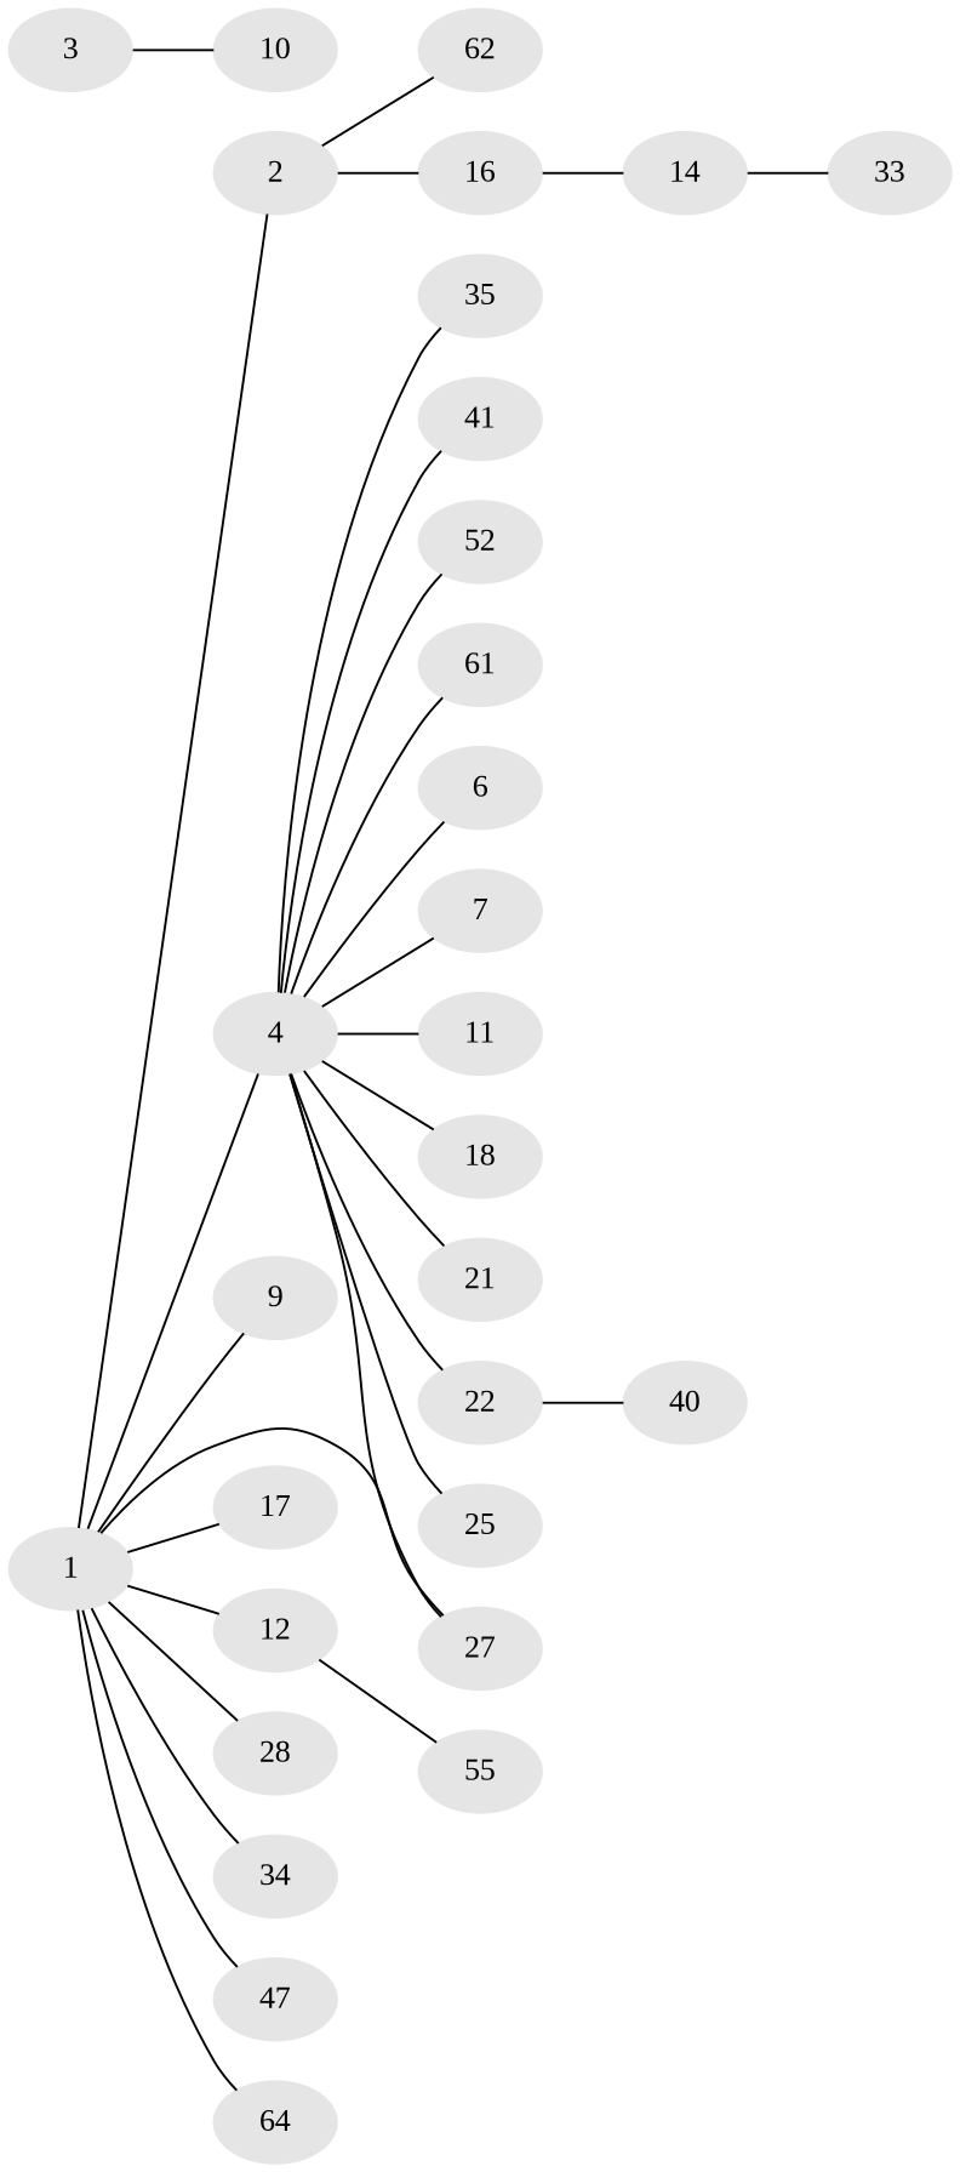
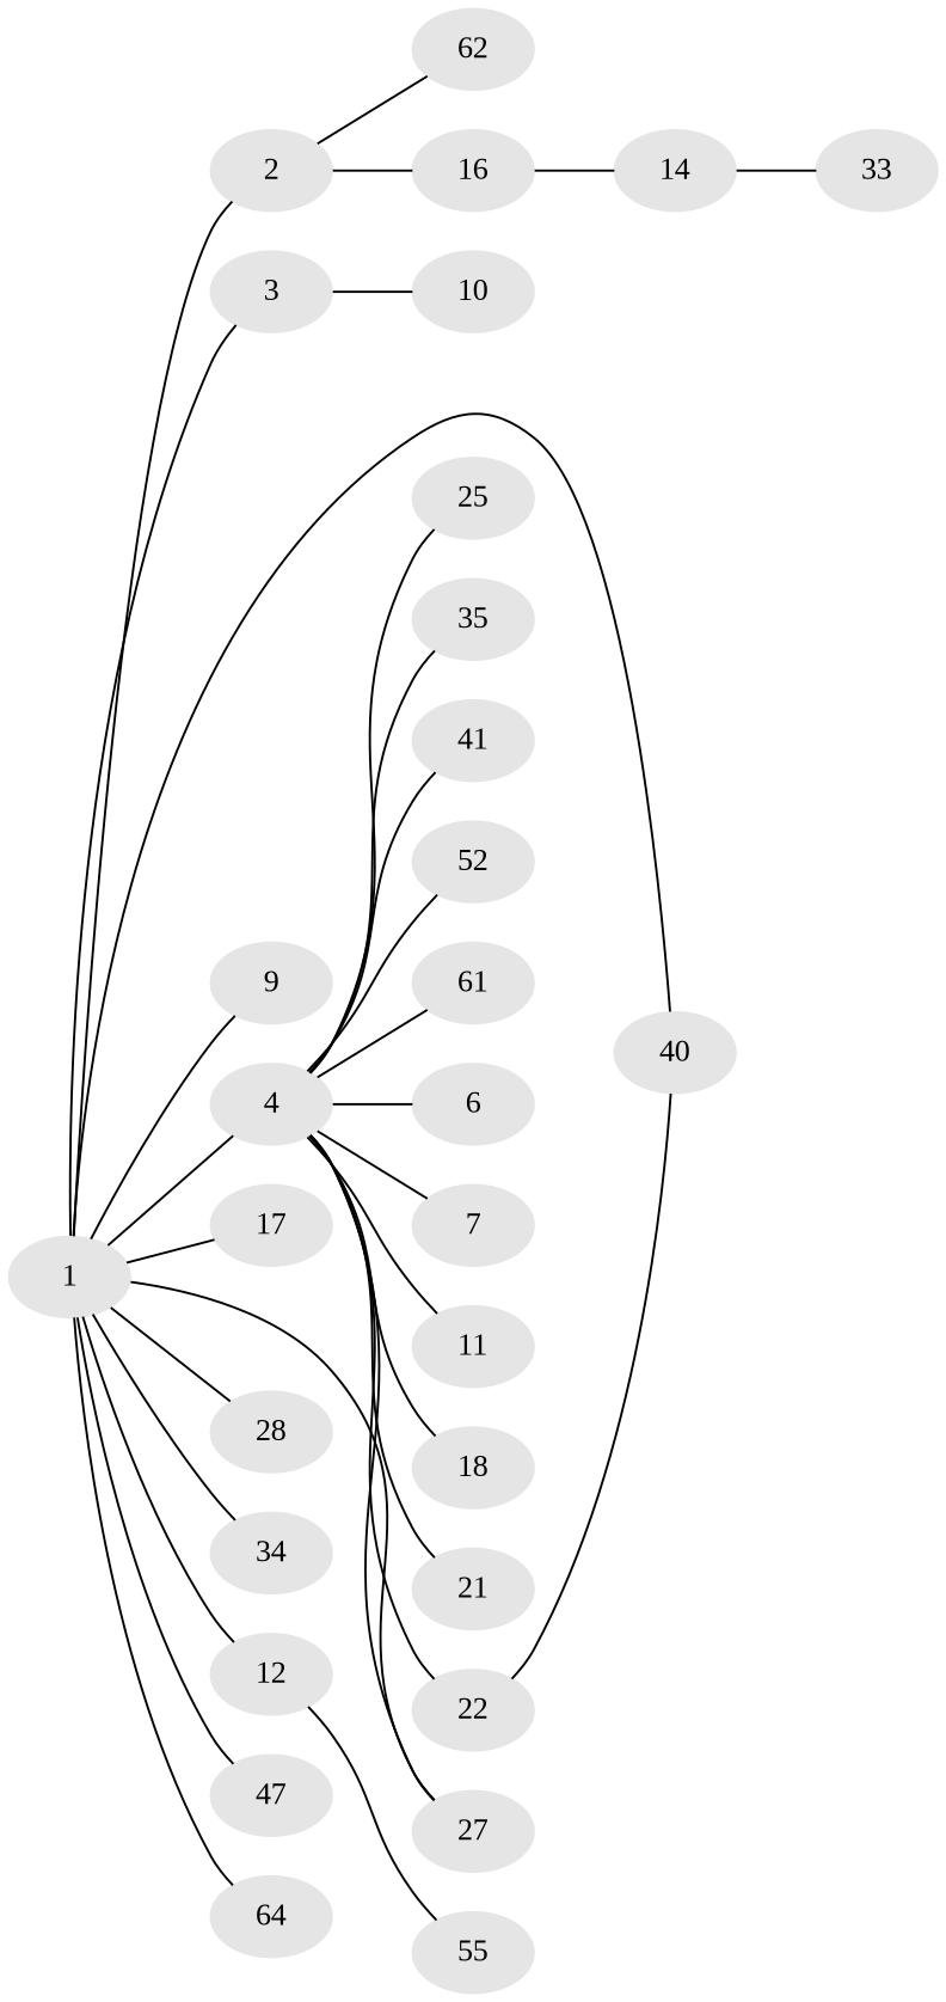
  graph {
    fontname="Liberation Serif"
    rankdir=LR
    node [color=gray90 fontname="Liberation Serif" style=filled]
    edge [fontname="Liberation Serif"]
    1
    2
    3
    4 [super="+5"]
    9
    12 [super="+36"]
    17
    27 [super="+31+29"]
    28
    34
    40 [super="+53"]
    47
    64
    16 [super="+60+30"]
    62
    10
    6
    7
    11
    18
    21 [super="+50+49"]
    22 [super="+65+46"]
    25
    35
    41
    52
    61
    55 [super="+57"]
    n29 [label=14 super="+26"]
    33 [super="+44+45"]
    1 -- 2
+   1 -- 3
    1 -- 4
    1 -- 9
    1 -- 12
    1 -- 17
    1 -- 27
    1 -- 28
    1 -- 34
+   1 -- 40
    1 -- 47
    1 -- 64
    2 -- 16
    2 -- 62
    3 -- 10
    4 -- 27
    4 -- 6
    4 -- 7
    4 -- 11
    4 -- 18
    4 -- 21
    4 -- 22
    4 -- 25
    4 -- 35
    4 -- 41
    4 -- 52
    4 -- 61
    12 -- 55
    16 -- n29
    22 -- 40
    n29 -- 33
  }
